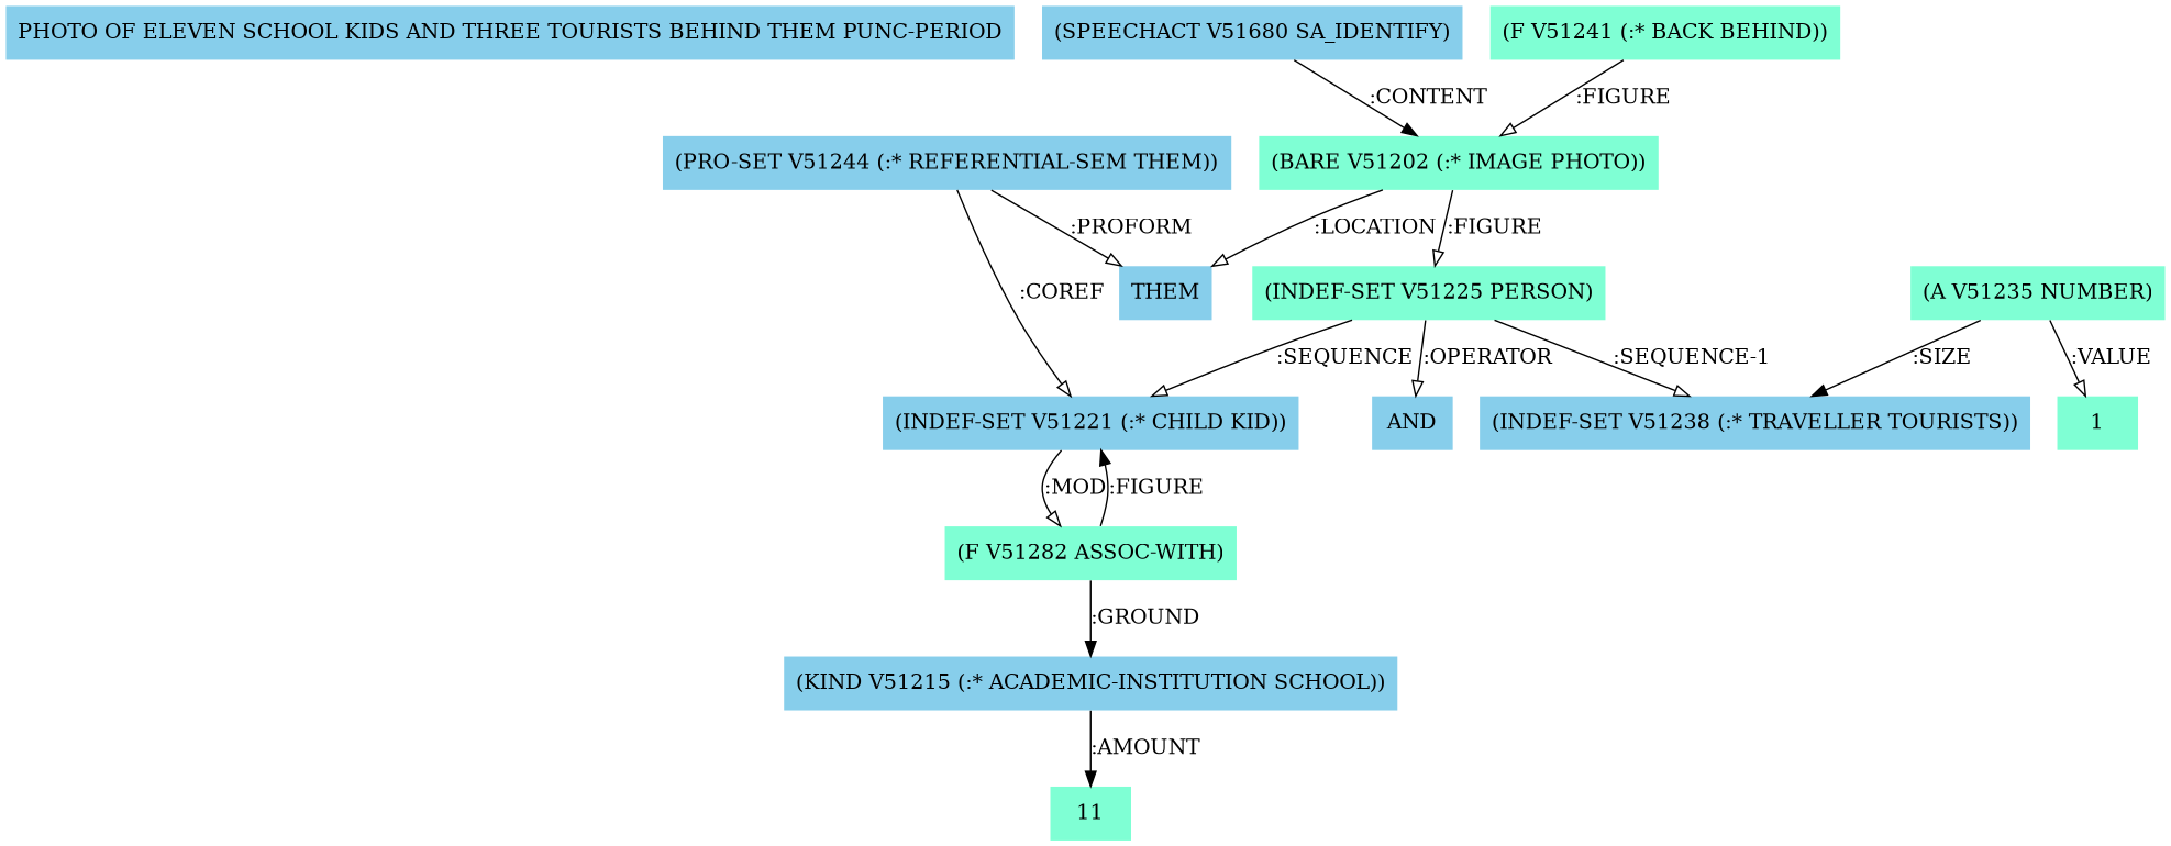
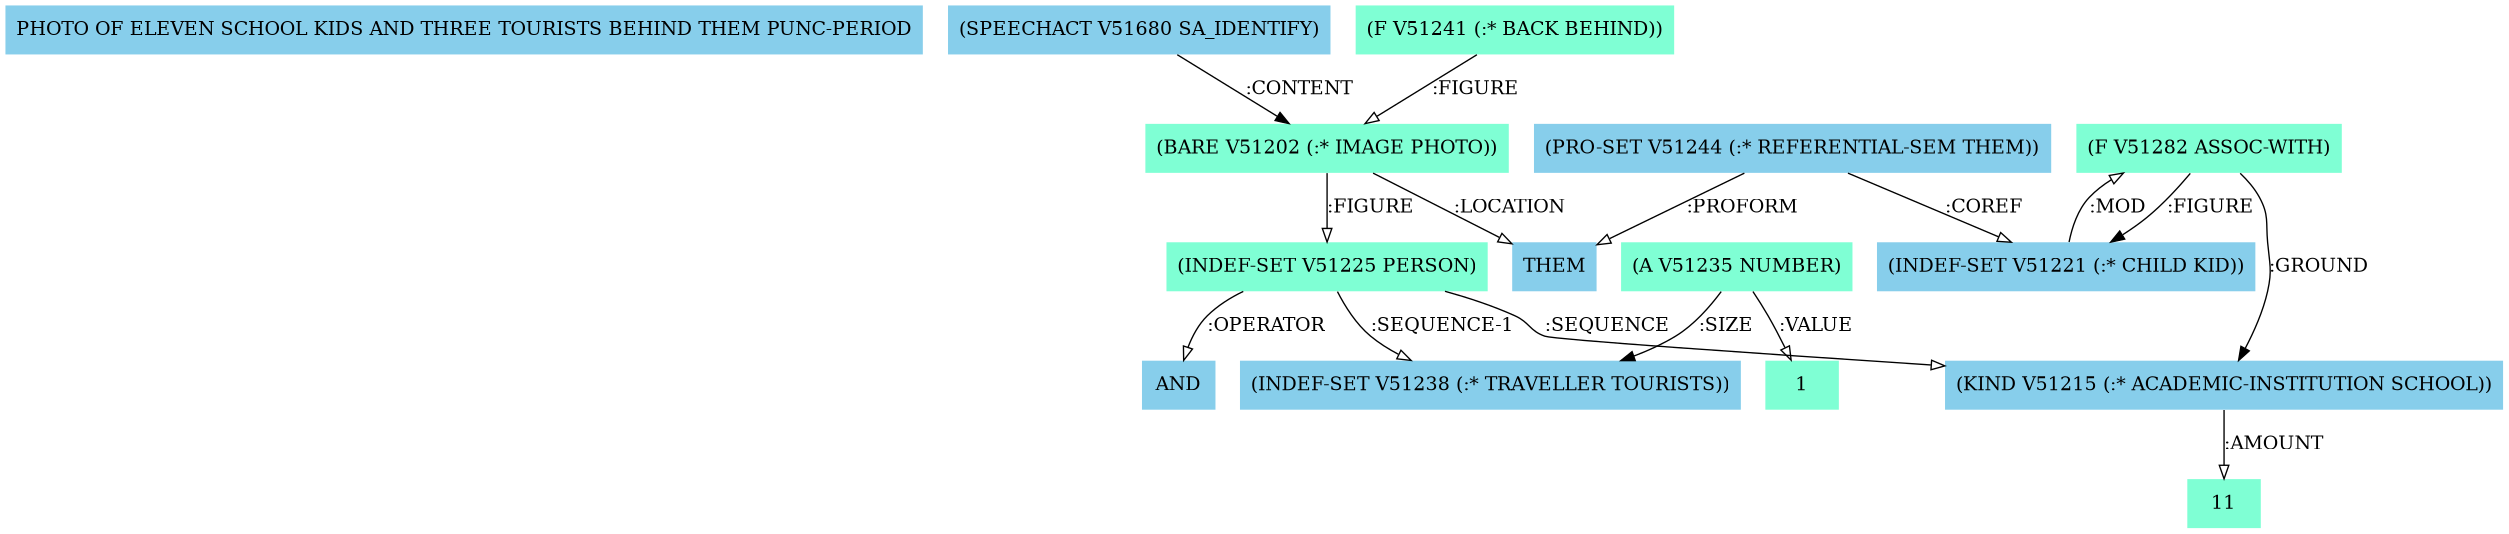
  digraph {
    node [fillcolor=skyblue shape=none style=filled]
    edge [arrowhead=onormal]
    "PHOTO OF ELEVEN SCHOOL KIDS AND THREE TOURISTS BEHIND THEM PUNC-PERIOD"
    n2 [label="(SPEECHACT V51680 SA_IDENTIFY)"]
    n3 [fillcolor=aquamarine label="(BARE V51202 (:* IMAGE PHOTO))"]
    n4 [fillcolor=aquamarine label="(INDEF-SET V51225 PERSON)"]
    n5 [label=THEM]
    n6 [label=AND]
    n7 [label="(INDEF-SET V51221 (:* CHILD KID))"]
    n8 [label="(INDEF-SET V51238 (:* TRAVELLER TOURISTS))"]
    n9 [fillcolor=aquamarine label="(F V51241 (:* BACK BEHIND))"]
    n10 [fillcolor=aquamarine label="(F V51282 ASSOC-WITH)"]
    n11 [label="(PRO-SET V51244 (:* REFERENTIAL-SEM THEM))"]
    n12 [label="(KIND V51215 (:* ACADEMIC-INSTITUTION SCHOOL))"]
    n13 [fillcolor=aquamarine label="(A V51235 NUMBER)"]
    n14 [fillcolor=aquamarine label=1]
    n15 [fillcolor=aquamarine label=11]
    n2 -> n3 [arrowhead=normal label=":CONTENT"]
    n3 -> n4 [label=":FIGURE"]
    n3 -> n5 [label=":LOCATION"]
    n4 -> n6 [label=":OPERATOR"]
-   n4 -> n7 [label=":SEQUENCE"]
+   n4 -> n12 [label=":SEQUENCE"]
    n4 -> n8 [label=":SEQUENCE-1"]
    n7 -> n10 [label=":MOD"]
    n9 -> n3 [label=":FIGURE"]
    n10 -> n7 [arrowhead=normal label=":FIGURE"]
    n10 -> n12 [arrowhead=normal label=":GROUND"]
    n11 -> n5 [label=":PROFORM"]
    n11 -> n7 [label=":COREF"]
-   n12 -> n15 [arrowhead=normal label=":AMOUNT"]
+   n12 -> n15 [label=":AMOUNT"]
    n13 -> n8 [arrowhead=normal label=":SIZE"]
    n13 -> n14 [label=":VALUE"]
  }
